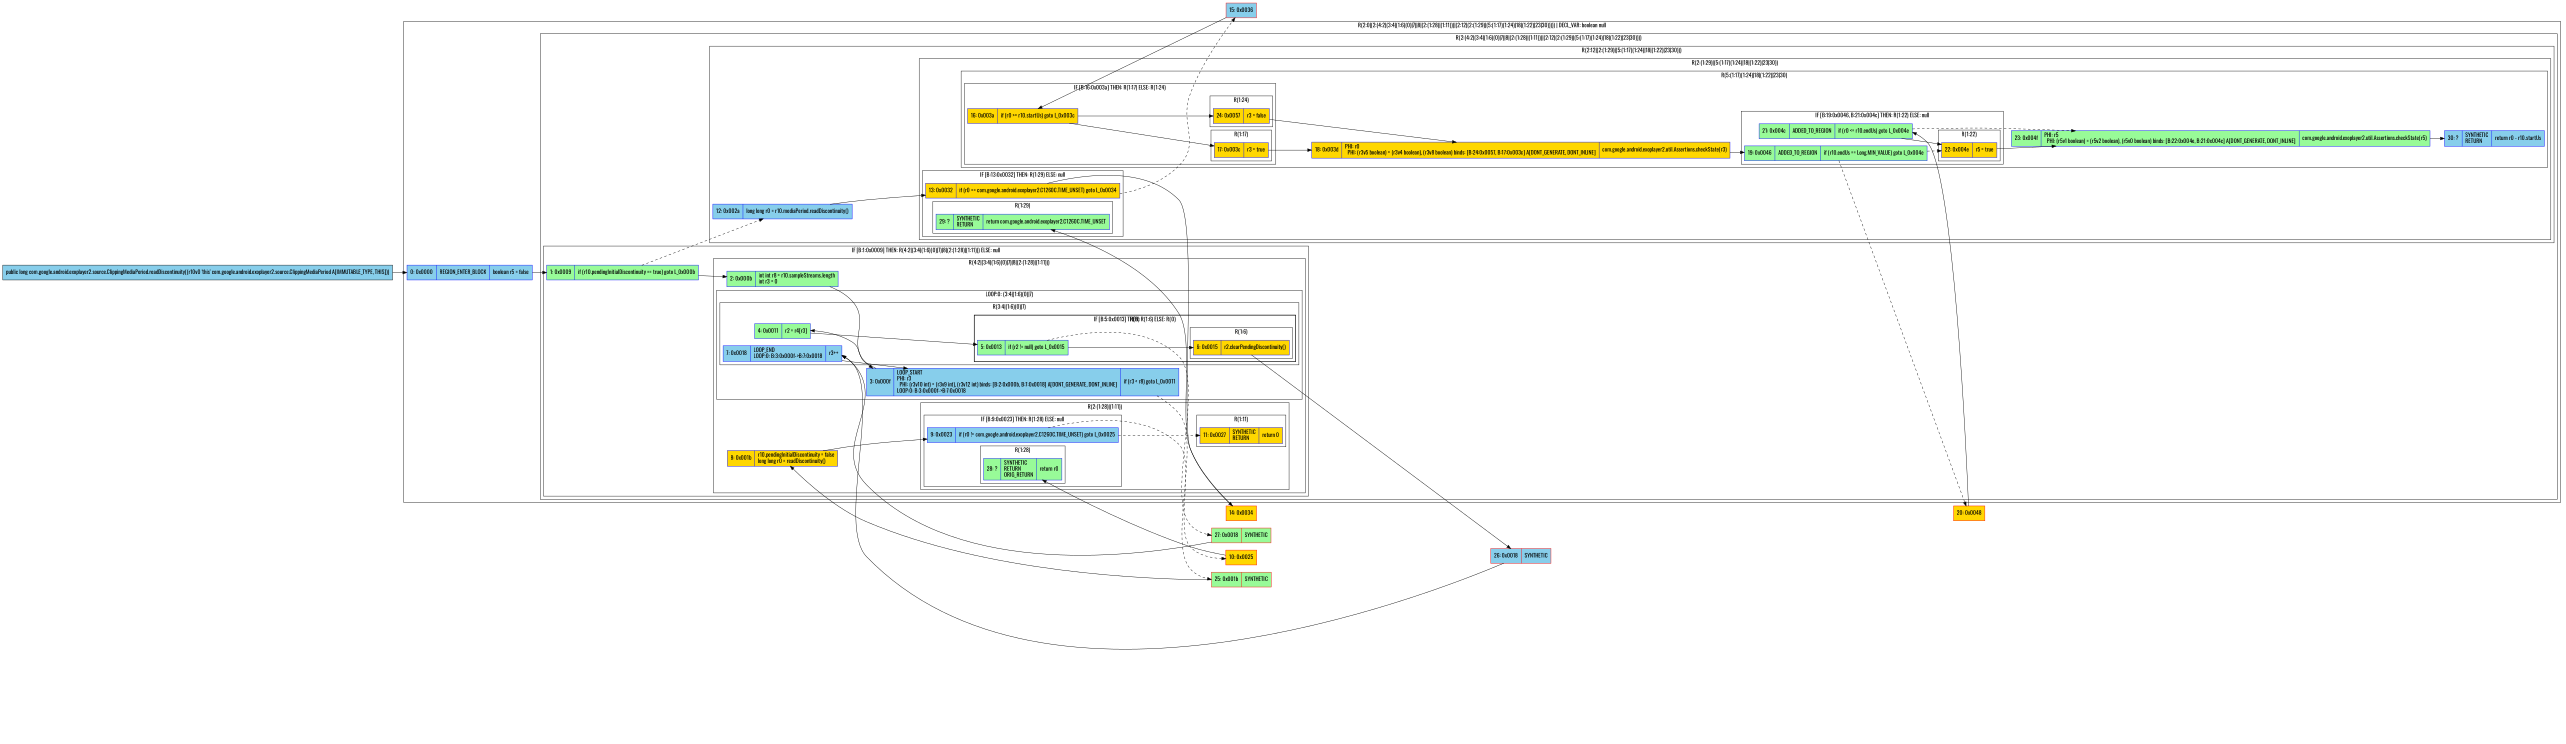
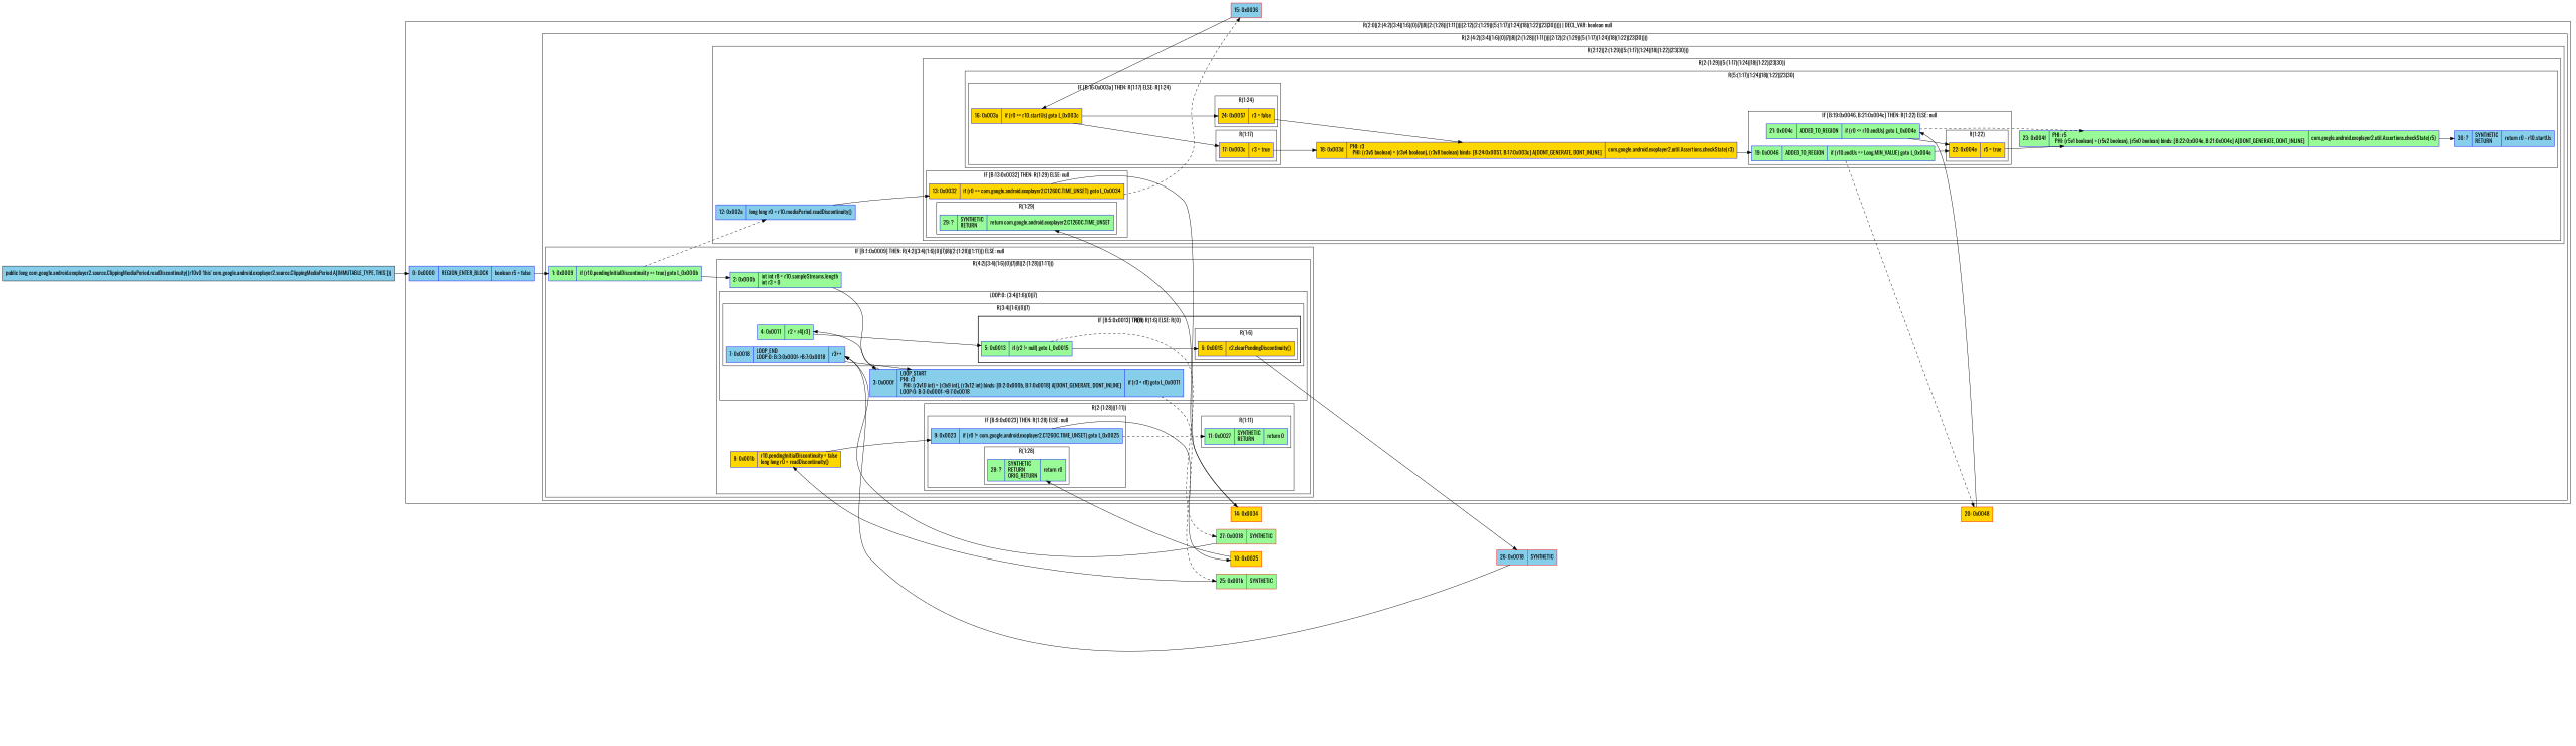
  digraph {
    fontname=Oswald
    rankdir=LR
    node [color=blue fillcolor=gold fontname=Oswald shape=record style=filled]
    edge [fontname=Oswald]
    n1 [label="{6\:\ 0x0015|r2.clearPendingDiscontinuity()\l}"]
    n2 [fillcolor=palegreen label="{5\:\ 0x0013|if (r2 != null) goto L_0x0015\l}"]
    n3 [fillcolor=palegreen label="{4\:\ 0x0011|r2 = r4[r3]\l}"]
    n4 [fillcolor=skyblue label="{7\:\ 0x0018|LOOP_END\lLOOP:0: B:3:0x000f\-\>B:7:0x0018\l|r3++\l}"]
    n5 [fillcolor=skyblue label="{3\:\ 0x000f|LOOP_START\lPHI: r3 \l  PHI: (r3v10 int) = (r3v9 int), (r3v12 int) binds: [B:2:0x000b, B:7:0x0018] A[DONT_GENERATE, DONT_INLINE]\lLOOP:0: B:3:0x000f\-\>B:7:0x0018\l|if (r3 \< r8) goto L_0x0011\l}"]
    n6 [fillcolor=palegreen label="{28\:\ ?|SYNTHETIC\lRETURN\lORIG_RETURN\l|return r0\l}"]
    n7 [fillcolor=skyblue label="{9\:\ 0x0023|if (r0 != com.google.android.exoplayer2.C1260C.TIME_UNSET) goto L_0x0025\l}"]
-   n8 [label="{11\:\ 0x0027|SYNTHETIC\lRETURN\l|return 0\l}"]
+   n8 [fillcolor=palegreen label="{11\:\ 0x0027|SYNTHETIC\lRETURN\l|return 0\l}"]
    n9 [fillcolor=palegreen label="{2\:\ 0x000b|int int r8 = r10.sampleStreams.length\lint r3 = 0\l}"]
    n10 [label="{8\:\ 0x001b|r10.pendingInitialDiscontinuity = false\llong long r0 = readDiscontinuity()\l}"]
    n11 [fillcolor=palegreen label="{1\:\ 0x0009|if (r10.pendingInitialDiscontinuity == true) goto L_0x000b\l}"]
    n12 [fillcolor=palegreen label="{29\:\ ?|SYNTHETIC\lRETURN\l|return com.google.android.exoplayer2.C1260C.TIME_UNSET\l}"]
    n13 [label="{13\:\ 0x0032|if (r0 == com.google.android.exoplayer2.C1260C.TIME_UNSET) goto L_0x0034\l}"]
    n14 [label="{17\:\ 0x003c|r3 = true\l}"]
    n15 [label="{24\:\ 0x0057|r3 = false\l}"]
    n16 [label="{16\:\ 0x003a|if (r0 \>= r10.startUs) goto L_0x003c\l}"]
    n17 [label="{22\:\ 0x004e|r5 = true\l}"]
    n18 [fillcolor=palegreen label="{19\:\ 0x0046|ADDED_TO_REGION\l|if (r10.endUs == Long.MIN_VALUE) goto L_0x004e\l}"]
    n19 [fillcolor=palegreen label="{21\:\ 0x004c|ADDED_TO_REGION\l|if (r0 \<= r10.endUs) goto L_0x004e\l}"]
-   n20 [label="{18\:\ 0x003d|PHI: r0 \l  PHI: (r3v5 boolean) = (r3v4 boolean), (r3v8 boolean) binds: [B:24:0x0057, B:17:0x003c] A[DONT_GENERATE, DONT_INLINE]\l|com.google.android.exoplayer2.util.Assertions.checkState(r3)\l}"]
+   n20 [label="{18\:\ 0x003d|PHI: r3 \l  PHI: (r3v5 boolean) = (r3v4 boolean), (r3v8 boolean) binds: [B:24:0x0057, B:17:0x003c] A[DONT_GENERATE, DONT_INLINE]\l|com.google.android.exoplayer2.util.Assertions.checkState(r3)\l}"]
    n21 [fillcolor=palegreen label="{23\:\ 0x004f|PHI: r5 \l  PHI: (r5v1 boolean) = (r5v2 boolean), (r5v0 boolean) binds: [B:22:0x004e, B:21:0x004c] A[DONT_GENERATE, DONT_INLINE]\l|com.google.android.exoplayer2.util.Assertions.checkState(r5)\l}"]
    n22 [fillcolor=skyblue label="{30\:\ ?|SYNTHETIC\lRETURN\l|return r0 \- r10.startUs\l}"]
    n23 [fillcolor=skyblue label="{12\:\ 0x002a|long long r0 = r10.mediaPeriod.readDiscontinuity()\l}"]
    n24 [fillcolor=skyblue label="{0\:\ 0x0000|REGION_ENTER_BLOCK\l|boolean r5 = false\l}"]
    n25 [color=red fillcolor=skyblue label="{26\:\ 0x0018|SYNTHETIC\l}"]
    n26 [color=red fillcolor=palegreen label="{27\:\ 0x0018|SYNTHETIC\l}"]
    n27 [color=red fillcolor=palegreen label="{25\:\ 0x001b|SYNTHETIC\l}"]
    n28 [color=red label="{10\:\ 0x0025}"]
    n29 [color=red label="{14\:\ 0x0034}"]
    n30 [color=red fillcolor=skyblue label="{15\:\ 0x0036}"]
    n31 [color=red label="{20\:\ 0x0048}"]
    n32 [fillcolor=skyblue label="{public long com.google.android.exoplayer2.source.ClippingMediaPeriod.readDiscontinuity((r10v0 'this' com.google.android.exoplayer2.source.ClippingMediaPeriod A[IMMUTABLE_TYPE, THIS])) }" color=""]
    subgraph cluster_1 {
      label="R(2:0|(2:(4:2|(3:4|(1:6)(0)|7)|8|(2:(1:28)|(1:11)))|(2:12|(2:(1:29)|(5:(1:17)(1:24)|18|(1:22)|23|30))))) | DECL_VAR: boolean null\l"
      n24
      subgraph cluster_2 {
        label="R(2:(4:2|(3:4|(1:6)(0)|7)|8|(2:(1:28)|(1:11)))|(2:12|(2:(1:29)|(5:(1:17)(1:24)|18|(1:22)|23|30))))"
        subgraph cluster_3 {
          label="IF [B:1:0x0009] THEN: R(4:2|(3:4|(1:6)(0)|7)|8|(2:(1:28)|(1:11))) ELSE: null"
          n11
          subgraph cluster_4 {
            label="R(4:2|(3:4|(1:6)(0)|7)|8|(2:(1:28)|(1:11)))"
            n9
            n10
            subgraph cluster_5 {
              label="LOOP:0: (3:4|(1:6)(0)|7)"
              n5
              subgraph cluster_6 {
                label="R(3:4|(1:6)(0)|7)"
                n3
                n4
                subgraph cluster_7 {
                  label="IF [B:5:0x0013] THEN: R(1:6) ELSE: R(0)"
                  n2
                  subgraph cluster_8 {
                    label="R(1:6)"
                    n1
                  }
                  subgraph cluster_9 {
                    label="R(0)"
                  }
                }
              }
            }
            subgraph cluster_10 {
              label="R(2:(1:28)|(1:11))"
              subgraph cluster_11 {
                label="IF [B:9:0x0023] THEN: R(1:28) ELSE: null"
                n7
                subgraph cluster_12 {
                  label="R(1:28)"
                  n6
                }
              }
              subgraph cluster_13 {
                label="R(1:11)"
                n8
              }
            }
          }
        }
        subgraph cluster_14 {
          label="R(2:12|(2:(1:29)|(5:(1:17)(1:24)|18|(1:22)|23|30)))"
          n23
          subgraph cluster_15 {
            label="R(2:(1:29)|(5:(1:17)(1:24)|18|(1:22)|23|30))"
            subgraph cluster_16 {
              label="IF [B:13:0x0032] THEN: R(1:29) ELSE: null"
              n13
              subgraph cluster_17 {
                label="R(1:29)"
                n12
              }
            }
            subgraph cluster_18 {
              label="R(5:(1:17)(1:24)|18|(1:22)|23|30)"
              n20
              n21
              n22
              subgraph cluster_19 {
                label="IF [B:16:0x003a] THEN: R(1:17) ELSE: R(1:24)"
                n16
                subgraph cluster_20 {
                  label="R(1:17)"
                  n14
                }
                subgraph cluster_21 {
                  label="R(1:24)"
                  n15
                }
              }
              subgraph cluster_22 {
                label="IF [B:19:0x0046, B:21:0x004c] THEN: R(1:22) ELSE: null"
                n18
                n19
                subgraph cluster_23 {
                  label="R(1:22)"
                  n17
                }
              }
            }
          }
        }
      }
    }
    n1 -> n25
    n2 -> n1
    n2 -> n26 [style=dashed]
    n3 -> n2
    n4 -> n5
    n5 -> n3
    n5 -> n27 [style=dashed]
    n7 -> n8 [style=dashed]
-   n7 -> n28 [style=dashed]
+   n7 -> n28
    n9 -> n5
    n10 -> n7
    n11 -> n9
    n11 -> n23 [style=dashed]
    n13 -> n29
    n13 -> n30 [style=dashed]
    n14 -> n20
    n15 -> n20
    n16 -> n14
    n16 -> n15 [style=solid]
    n17 -> n21
-   n18 -> n17 [style=dashed]
+   n18 -> n17
    n18 -> n31 [style=dashed]
    n19 -> n17
    n19 -> n21 [style=dashed]
    n20 -> n18
    n21 -> n22
    n23 -> n13
    n24 -> n11
    n25 -> n4
    n26 -> n4
    n27 -> n10
    n28 -> n6
    n29 -> n12
    n30 -> n16
    n31 -> n19
    n32 -> n24
  }
